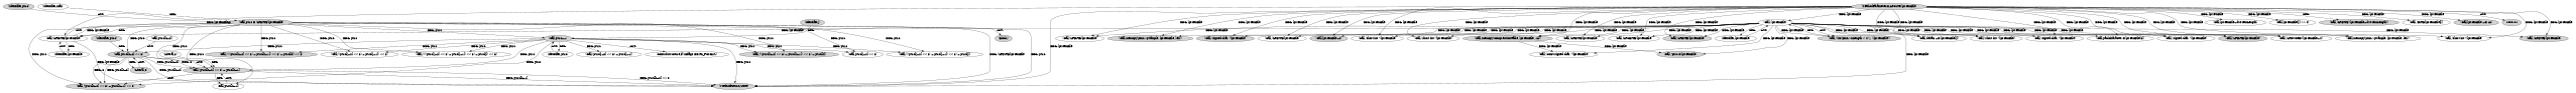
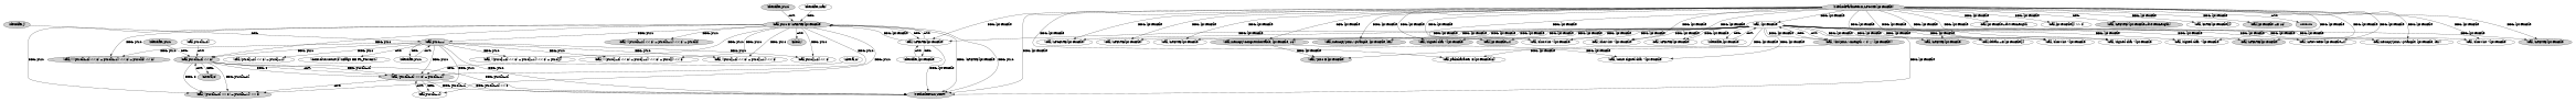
  digraph {
    node [fillcolor=white style=filled]
    n1 [fillcolor=lightgrey label="(Call,(pSrc[k+2] << 8) + pSrc[k+1])"]
    n2 [fillcolor=lightgrey label="(Call,((pSrc[k+2] << 8) + pSrc[k+1]) << 8)"]
    n3 [fillcolor=lightgrey label="(MethodReturn,UINT)"]
    n4 [label="(Call,pSrc[k+1])"]
    n5 [fillcolor=lightgrey label="(Call,pSrc[k+2] << 8)"]
    n6 [fillcolor=lightgrey label="(Literal,8)"]
    n7 [fillcolor=lightgrey label="(Call,pSrc++)"]
    n8 [fillcolor=lightgrey label="(Call,((((pSrc[k+2] << 8) + pSrc[k+1]) << 8) + pSrc[k]) << 8)"]
    n9 [label="(Identifier,pSrc)"]
    n10 [label="(Call,(pSrc[j+2] << 8) + pSrc[j+1])"]
    n11 [fillcolor=lightgrey label="(Call,(((pSrc[k+2] << 8) + pSrc[k+1]) << 8) + pSrc[k])"]
    n12 [label="(Call,(((pSrc[j+2] << 8) + pSrc[j+1]) << 8) + pSrc[j])"]
    n13 [label="(Call,((pSrc[j+2] << 8) + pSrc[j+1]) << 8)"]
    n14 [label="(Call,((((pSrc[j+2] << 8) + pSrc[j+1]) << 8) + pSrc[j]) << 8)"]
    n15 [label="(ControlStructure,if (nFlags == RS_PCM32S))"]
    n16 [label="(Call,pSrc[j+2] << 8)"]
    n17 [fillcolor=lightgrey label="(Call,pSrc = (LPBYTE)lpMemFile)"]
    n18 [label="(Call,(LPBYTE)lpMemFile)"]
    n19 [fillcolor=lightgrey label="(Block,)"]
    n20 [label="(Identifier,lpMemFile)"]
    n21 [label="(Call,!lpMemFile)"]
    n22 [label="(Call,(LPBYTE)lpMemFile)"]
    n23 [fillcolor=lightgrey label="(Call,(signed char *)lpMemFile)"]
    n24 [fillcolor=lightgrey label="(Call,lpMemFile+4)"]
    n25 [label="(Call,(short int *)lpMemFile)"]
    n26 [label="(Call,(short int *)lpMemFile)"]
    n27 [label="(Call,(LPBYTE)lpMemFile)"]
    n28 [fillcolor=lightgrey label="(Call,*psrc = lpMemFile)"]
    n29 [label="(Call,(LPCBYTE)lpMemFile)"]
    n30 [fillcolor=lightgrey label="(Call,((int)pIns->nLength < 4) || (!lpMemFile))"]
    n31 [fillcolor=lightgrey label="(Call,memcpy(CompressionTable, lpMemFile, 16))"]
    n32 [fillcolor=lightgrey label="(Call,memcpy(pIns->pSample, lpMemFile, len))"]
    n33 [label="(Call,(LPBYTE)lpMemFile)"]
    n34 [label="(Call,(const signed char *)lpMemFile)"]
    n35 [fillcolor=lightgrey label="(Call,(LPBYTE)lpMemFile)"]
    n36 [label="(Call,delta8 += lpMemFile[j])"]
    n37 [label="(Call,(short int *)lpMemFile)"]
    n38 [label="(Call,(signed char *)lpMemFile)"]
    n39 [label="(Call,packcharacter = lpMemFile[8])"]
    n40 [label="(Call,(signed char *)lpMemFile)"]
    n41 [fillcolor=lightgrey label="(Call,(LPBYTE)lpMemFile)"]
    n42 [label="(Call,(LPDWORD)(lpMemFile+4))"]
    n43 [label="(Identifier,lpMemFile)"]
    n44 [label="(Call,memcpy(pIns->pSample, lpMemFile, len))"]
    n45 [label="(Call,(short int *)lpMemFile)"]
    n46 [fillcolor=lightgrey label="(Call,(LPBYTE)lpMemFile)"]
    n47 [fillcolor=lightgrey label="(MethodParameterIn,LPCSTR lpMemFile)"]
    n48 [label="(Call,lpMemFile+dwMemLength)"]
    n49 [label="(Call,lpMemFile[j] >> 4)"]
    n50 [fillcolor=lightgrey label="(Call,(LPBYTE)(lpMemFile+dwMemLength))"]
    n51 [label="(Call,(BYTE)lpMemFile[j])"]
    n52 [fillcolor=lightgrey label="(Call,lpMemFile += 16)"]
    1000101 [fillcolor=lightgrey]
    n54 [label="(Call,pSrc[k+2])"]
    n55 [fillcolor=lightgrey label="(Identifier,j)"]
    n56 [label="(Literal,8)"]
    n57 [fillcolor=lightgrey label="(Identifier,pSrc)"]
    n58 [fillcolor=lightgrey label="(Identifier,pSrc)"]
    n59 [label="(Identifier,max)"]
    n1 -> n2 [label="AST: "]
    n1 -> n3 [label="DDG: pSrc[k+2] << 8"]
    n1 -> n3 [label="DDG: pSrc[k+1]"]
    n1 -> n4 [label="CFG: "]
    n4 -> n1 [label="AST: "]
    n5 -> n1 [label="AST: "]
    n5 -> n1 [label="DDG: pSrc[k+2]"]
    n5 -> n1 [label="DDG: 8"]
    n5 -> n2 [label="DDG: pSrc[k+2]"]
    n5 -> n2 [label="DDG: 8"]
    n5 -> n3 [label="DDG: pSrc[k+2]"]
    n5 -> n6 [label="CFG: "]
    n6 -> n5 [label="AST: "]
    n7 -> n1 [label="DDG: pSrc"]
    n7 -> n2 [label="DDG: pSrc"]
    n7 -> n3 [label="DDG: pSrc"]
    n7 -> n5 [label="DDG: pSrc"]
    n7 -> n8 [label="DDG: pSrc"]
    n7 -> n9 [label="CFG: "]
    n7 -> n10 [label="DDG: pSrc"]
-   n7 -> n11 [label="DDG: pSrc"]
    n7 -> n12 [label="DDG: pSrc"]
    n7 -> n13 [label="DDG: pSrc"]
    n7 -> n14 [label="DDG: pSrc"]
    n7 -> n15 [label="AST: "]
    n7 -> n16 [label="DDG: pSrc"]
    n9 -> n7 [label="AST: "]
    n17 -> n1 [label="DDG: pSrc"]
    n17 -> n2 [label="DDG: pSrc"]
    n17 -> n3 [label="DDG: (LPBYTE)lpMemFile"]
    n17 -> n3 [label="DDG: pSrc"]
    n17 -> n4 [label="DDG: pSrc"]
    n17 -> n5 [label="DDG: pSrc"]
    n17 -> n7 [label="DDG: pSrc"]
    n17 -> n8 [label="DDG: pSrc"]
    n17 -> n11 [label="DDG: pSrc"]
    n17 -> n12 [label="DDG: pSrc"]
    n17 -> n13 [label="DDG: pSrc"]
    n17 -> n14 [label="DDG: pSrc"]
    n17 -> n16 [label="DDG: pSrc"]
    n17 -> n18 [label="CFG: "]
    n17 -> n19 [label="AST: "]
    n18 -> n3 [label="DDG: lpMemFile"]
    n18 -> n17 [label="AST: "]
    n18 -> n17 [label="DDG: lpMemFile"]
    n18 -> n20 [label="CFG: "]
    n20 -> n18 [label="AST: "]
    n21 -> n3 [label="DDG: lpMemFile"]
    n21 -> n18 [label="DDG: lpMemFile"]
    n21 -> n22 [label="DDG: lpMemFile"]
    n21 -> n23 [label="DDG: lpMemFile"]
    n21 -> n24 [label="DDG: lpMemFile"]
    n21 -> n25 [label="DDG: lpMemFile"]
    n21 -> n26 [label="DDG: lpMemFile"]
    n21 -> n27 [label="DDG: lpMemFile"]
    n21 -> n28 [label="DDG: lpMemFile"]
    n21 -> n29 [label="DDG: lpMemFile"]
    n21 -> n30 [label="AST: "]
    n21 -> n30 [label="DDG: lpMemFile"]
    n21 -> n31 [label="DDG: lpMemFile"]
    n21 -> n32 [label="DDG: lpMemFile"]
    n21 -> n33 [label="DDG: lpMemFile"]
    n21 -> n34 [label="DDG: lpMemFile"]
    n21 -> n35 [label="DDG: lpMemFile"]
    n21 -> n36 [label="DDG: lpMemFile"]
    n21 -> n37 [label="DDG: lpMemFile"]
    n21 -> n38 [label="DDG: lpMemFile"]
-   n21 -> n39 [label="DDG: lpMemFile"]
+   n30 -> n39 [label="DDG: lpMemFile"]
    n21 -> n40 [label="DDG: lpMemFile"]
    n21 -> n41 [label="DDG: lpMemFile"]
    n21 -> n42 [label="DDG: lpMemFile"]
    n21 -> n43 [label="CFG: "]
    n21 -> n44 [label="DDG: lpMemFile"]
    n21 -> n45 [label="DDG: lpMemFile"]
    n21 -> n46 [label="DDG: lpMemFile"]
    n30 -> n21 [label="CFG: "]
    n31 -> n28 [label="DDG: lpMemFile"]
    n31 -> n34 [label="DDG: lpMemFile"]
    n43 -> n21 [label="AST: "]
    n47 -> n3 [label="DDG: lpMemFile"]
    n47 -> n18 [label="DDG: lpMemFile"]
    n47 -> n21 [label="DDG: lpMemFile"]
    n47 -> n22 [label="DDG: lpMemFile"]
    n47 -> n23 [label="DDG: lpMemFile"]
    n47 -> n24 [label="DDG: lpMemFile"]
    n47 -> n25 [label="DDG: lpMemFile"]
    n47 -> n26 [label="DDG: lpMemFile"]
    n47 -> n27 [label="DDG: lpMemFile"]
    n47 -> n29 [label="DDG: lpMemFile"]
-   n47 -> n31 [label="DDG: lpMemFile"]
+   n47 -> n31 [label="CFG: lpMemFile"]
    n47 -> n32 [label="DDG: lpMemFile"]
    n47 -> n33 [label="DDG: lpMemFile"]
    n47 -> n35 [label="DDG: lpMemFile"]
    n47 -> n36 [label="DDG: lpMemFile"]
    n47 -> n37 [label="DDG: lpMemFile"]
    n47 -> n38 [label="DDG: lpMemFile"]
    n47 -> n39 [label="DDG: lpMemFile"]
    n47 -> n40 [label="DDG: lpMemFile"]
    n47 -> n41 [label="DDG: lpMemFile"]
    n47 -> n42 [label="DDG: lpMemFile"]
    n47 -> n44 [label="DDG: lpMemFile"]
    n47 -> n45 [label="DDG: lpMemFile"]
    n47 -> n46 [label="DDG: lpMemFile"]
    n47 -> n48 [label="DDG: lpMemFile"]
    n47 -> n49 [label="DDG: lpMemFile"]
    n47 -> n50 [label="CFG: "]
    n47 -> n51 [label="DDG: lpMemFile"]
    n47 -> n52 [label="DDG: lpMemFile"]
    n47 -> 1000101 [label="AST: "]
    n54 -> n5 [label="AST: "]
    n55 -> n7 [label="CFG: "]
    n56 -> n1 [label="CFG: "]
    n57 -> n5 [label="CFG: "]
    n58 -> n17 [label="AST: "]
    n59 -> n17 [label="CFG: "]
  }
